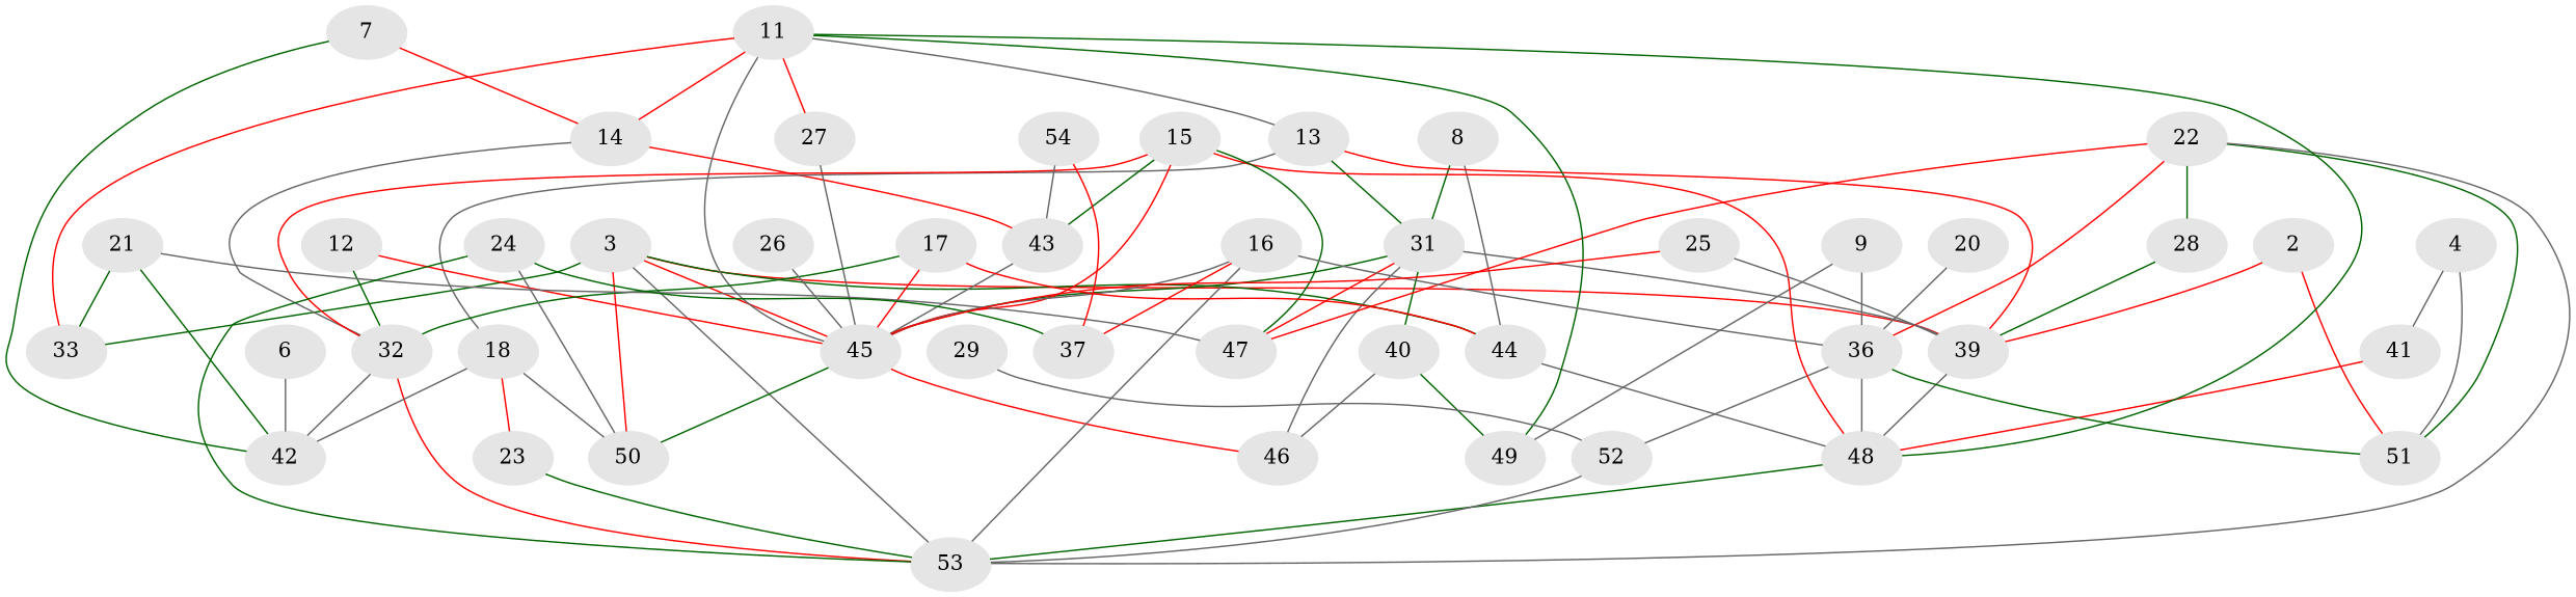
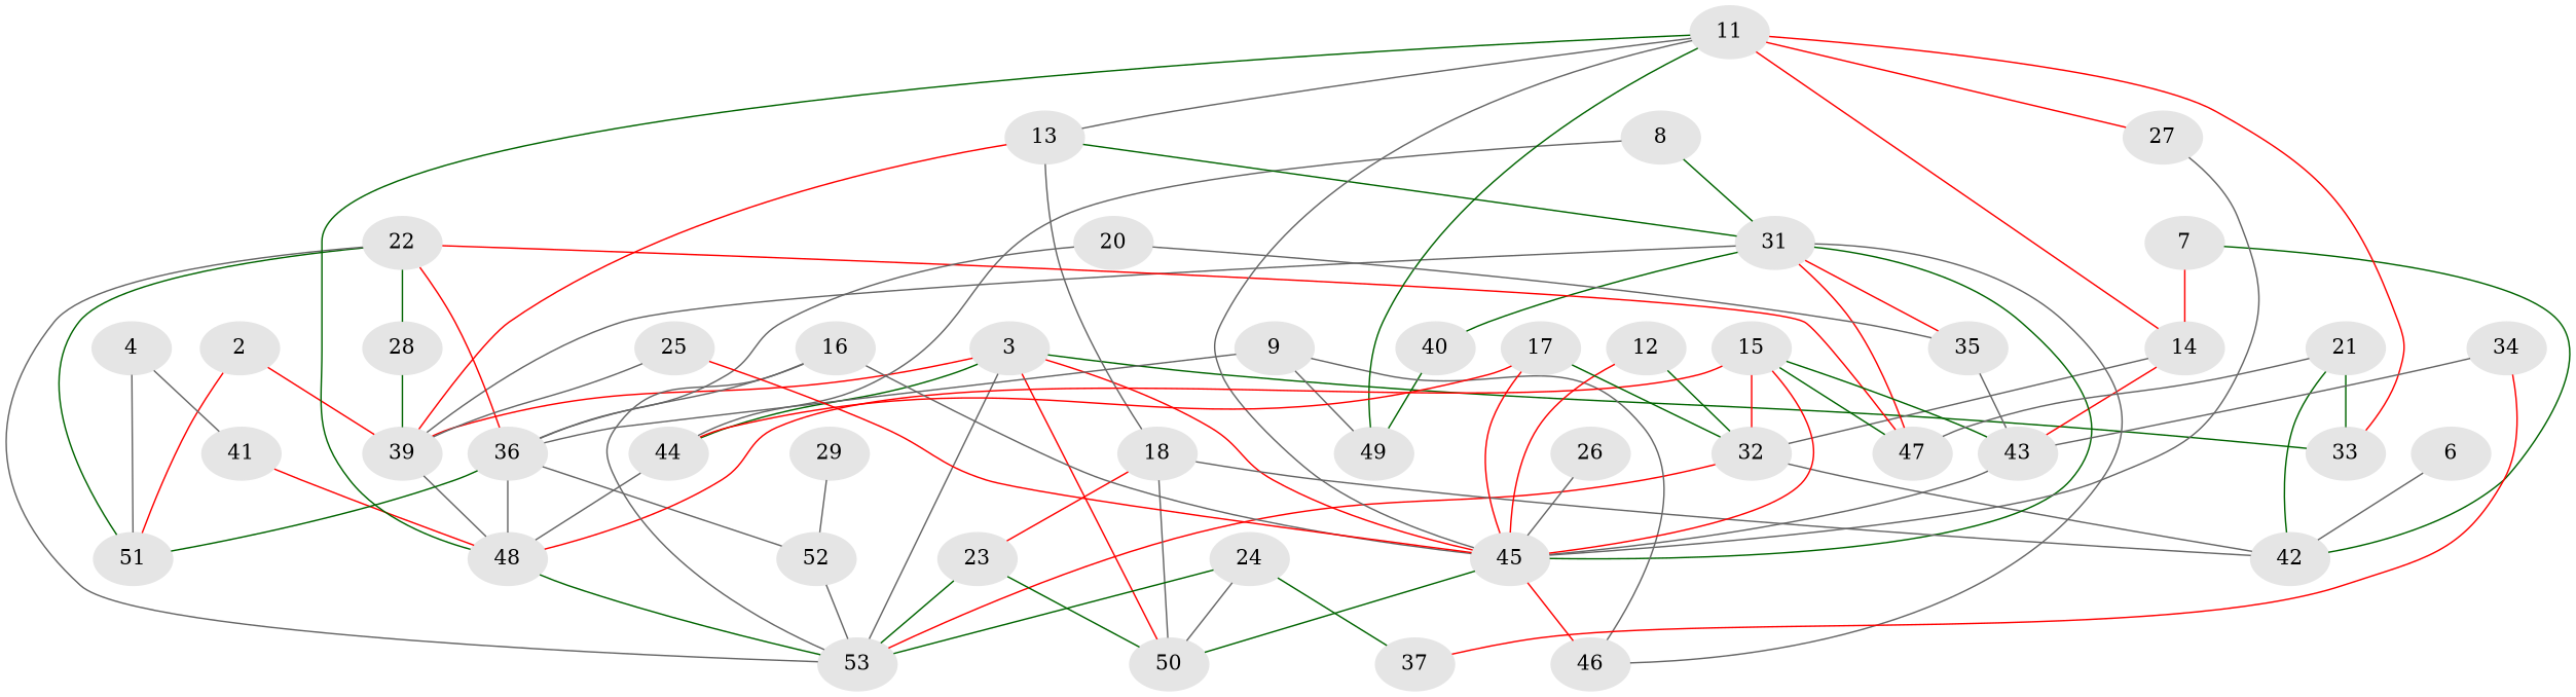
  graph {
    node [color=gray90 style=filled]
    edge [color=gray40 weight=1.0]
    2
    39
    51
    48
    3
    33
    44
    45
    50
    53
    46
    4
    41
    6
    42
    7
    14
    32
    43
    8
    31
    47
+   35
    40
    9
    36
    49
    52
    13
    18
    22
    28
    11
    27
    12
    23
    15
    16
    37
    17
    20
    21
    24
    25
    26
    29
-   34 [label=54]
+   34
    2 -- 39 [color=red]
    2 -- 51 [color=red]
    39 -- 48
    48 -- 53 [color=darkgreen]
    3 -- 39 [color=red]
    3 -- 33 [color=darkgreen]
    3 -- 44 [color=darkgreen]
    3 -- 45 [color=red]
    3 -- 50 [color=red]
    3 -- 53
    44 -- 48
    45 -- 50 [color=darkgreen]
    45 -- 46 [color=red weight=2.0]
    4 -- 51
    4 -- 41
    41 -- 48 [color=red]
    6 -- 42
    7 -- 42 [color=darkgreen]
    7 -- 14 [color=red]
    14 -- 32
    14 -- 43 [color=red]
    32 -- 53 [color=red]
    32 -- 42
    43 -- 45
    8 -- 44
    8 -- 31 [color=darkgreen]
    31 -- 39
    31 -- 45 [color=darkgreen]
    31 -- 46
    31 -- 47 [color=red]
+   31 -- 35 [color=red]
    31 -- 40 [color=darkgreen]
+   35 -- 43
    40 -- 49 [color=darkgreen]
-   40 -- 46
+   9 -- 46
    9 -- 36
    9 -- 49
    36 -- 51 [color=darkgreen]
    36 -- 48
    36 -- 52
    52 -- 53
    13 -- 39 [color=red]
    13 -- 31 [color=darkgreen]
    13 -- 18
    18 -- 50
    18 -- 42
    18 -- 23 [color=red]
    22 -- 51 [color=darkgreen]
    22 -- 53
    22 -- 47 [color=red]
    22 -- 36 [color=red]
    22 -- 28 [color=darkgreen]
    28 -- 39 [color=darkgreen]
    11 -- 48 [color=darkgreen]
    11 -- 33 [color=red]
    11 -- 45
    11 -- 14 [color=red weight=2.0]
    11 -- 49 [color=darkgreen]
    11 -- 13
    11 -- 27 [color=red]
    27 -- 45
    12 -- 45 [color=red weight=2.0]
    12 -- 32 [color=darkgreen]
+   23 -- 50 [color=darkgreen]
    23 -- 53 [color=darkgreen]
    15 -- 48 [color=red]
    15 -- 45 [color=red]
    15 -- 32 [color=red]
    15 -- 43 [color=darkgreen]
    15 -- 47 [color=darkgreen]
    16 -- 45
    16 -- 53
    16 -- 36
-   16 -- 37 [color=red]
    17 -- 44 [color=red]
    17 -- 45 [color=red]
    17 -- 32 [color=darkgreen]
+   20 -- 35
    20 -- 36
    21 -- 33 [color=darkgreen]
    21 -- 42 [color=darkgreen]
    21 -- 47
    24 -- 50
    24 -- 53 [color=darkgreen]
    24 -- 37 [color=darkgreen]
    25 -- 39
    25 -- 45 [color=red]
    26 -- 45
    29 -- 52
    34 -- 43
    34 -- 37 [color=red]
  }
